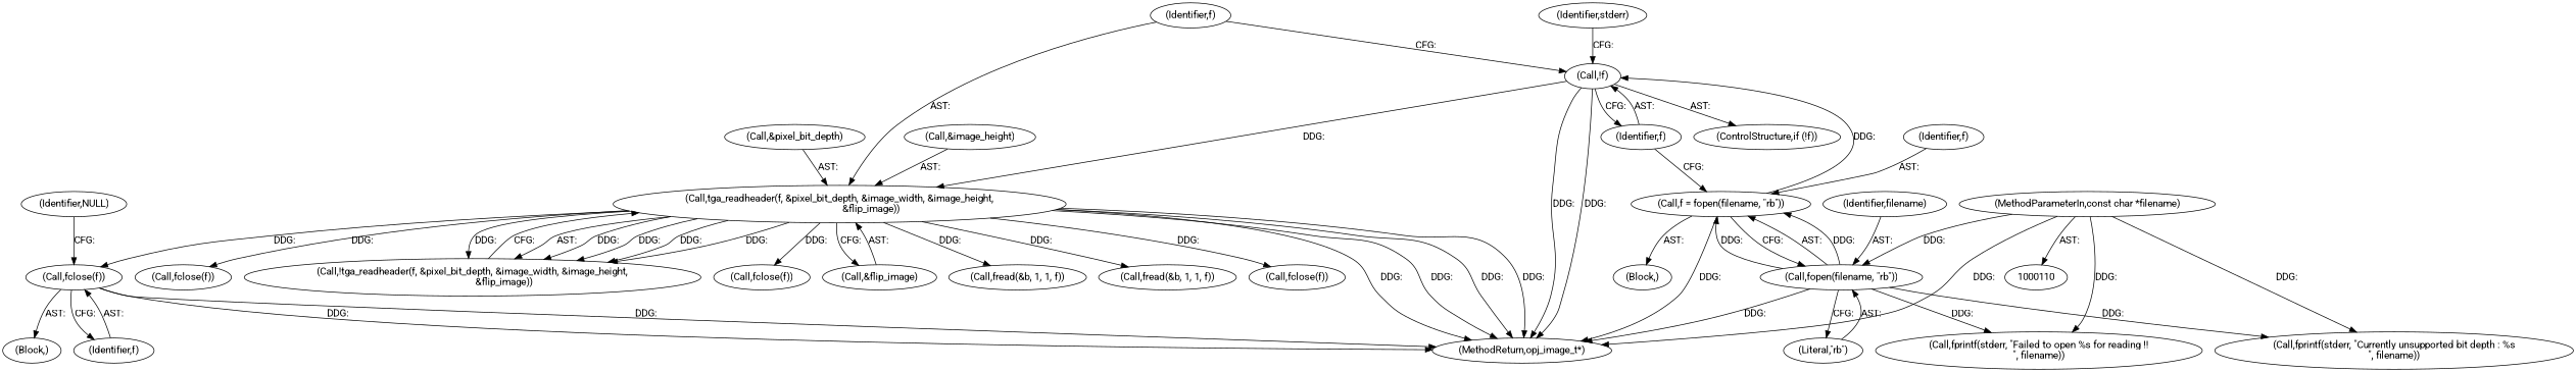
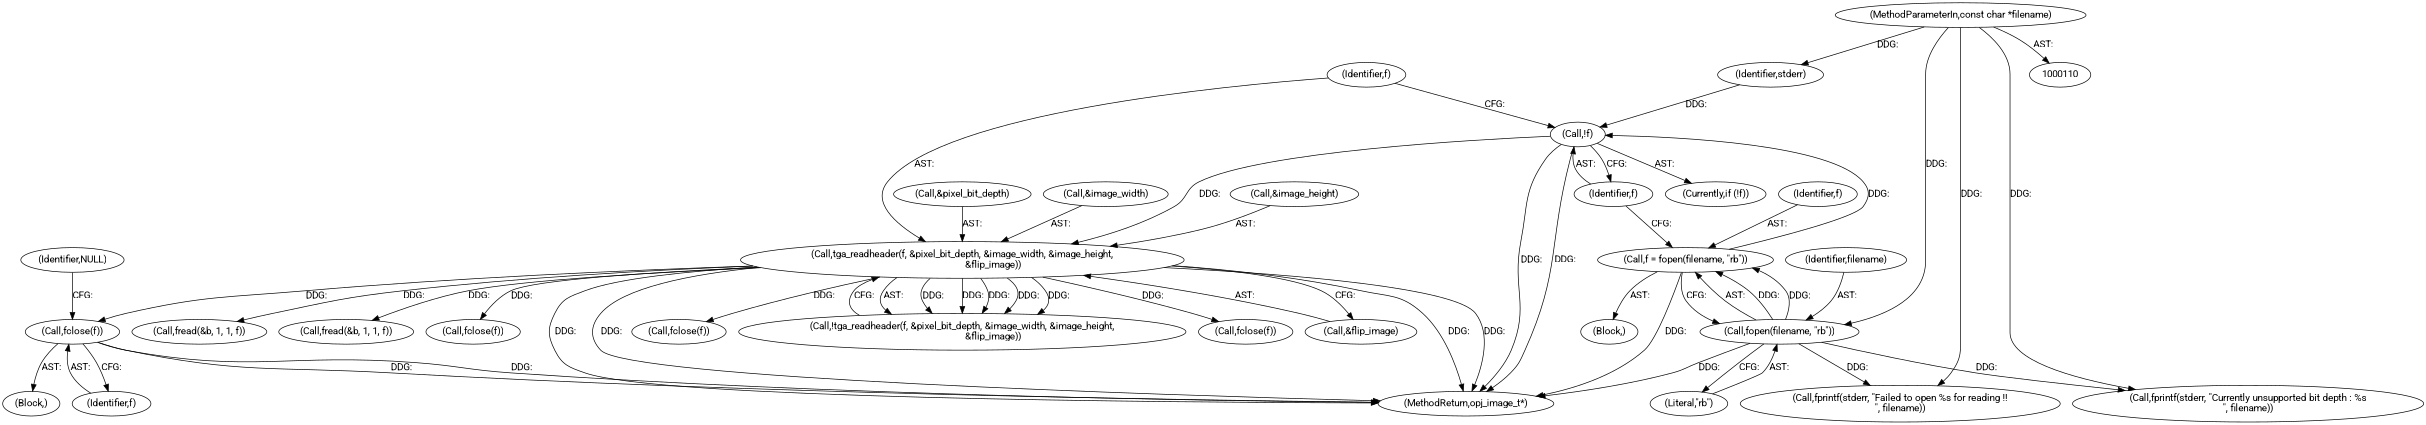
  digraph {
    fontname=Roboto
    node [fontname=Roboto]
    edge [fontname=Roboto]
    n1 [label="(Call,fclose(f))"]
    n2 [label="(Block,)"]
    n3 [label="(Identifier,f)"]
    n4 [label="(MethodReturn,opj_image_t*)"]
    n5 [label="(Call,tga_readheader(f, &pixel_bit_depth, &image_width, &image_height,\n                        &flip_image))"]
    n6 [label="(Call,fclose(f))"]
    n7 [label="(Call,!tga_readheader(f, &pixel_bit_depth, &image_width, &image_height,\n                        &flip_image))"]
    n8 [label="(Call,fclose(f))"]
    n9 [label="(Call,&flip_image)"]
    n10 [label="(Call,fread(&b, 1, 1, f))"]
    n11 [label="(Call,fread(&b, 1, 1, f))"]
    n12 [label="(Call,fclose(f))"]
    n13 [label="(Call,!f)"]
-   n14 [label="(ControlStructure,if (!f))"]
+   n14 [label="(Currently,if (!f))"]
    n15 [label="(Identifier,f)"]
    n16 [label="(Call,f = fopen(filename, \"rb\"))"]
    n17 [label="(Call,fopen(filename, \"rb\"))"]
    n18 [label="(Block,)"]
    n19 [label="(Call,fprintf(stderr, \"Failed to open %s for reading !!\n\", filename))"]
    n20 [label="(Call,fprintf(stderr, \"Currently unsupported bit depth : %s\n\", filename))"]
    n21 [label="(Literal,\"rb\")"]
    n22 [label="(MethodParameterIn,const char *filename)"]
    1000110
    n24 [label="(Call,&image_height)"]
    n25 [label="(Identifier,stderr)"]
    n26 [label="(Identifier,f)"]
    n27 [label="(Identifier,filename)"]
    n28 [label="(Call,&pixel_bit_depth)"]
    n29 [label="(Identifier,NULL)"]
+   n30 [label="(Call,&image_width)"]
    n31 [label="(Identifier,f)"]
    n1 -> n2 [label="AST: "]
    n1 -> n3 [label="CFG: "]
    n1 -> n4 [label="DDG: "]
    n1 -> n4 [label="DDG: "]
    n3 -> n1 [label="AST: "]
    n5 -> n1 [label="DDG: "]
    n5 -> n4 [label="DDG: "]
    n5 -> n4 [label="DDG: "]
    n5 -> n4 [label="DDG: "]
    n5 -> n4 [label="DDG: "]
    n5 -> n6 [label="DDG: "]
    n5 -> n7 [label="AST: "]
    n5 -> n7 [label="DDG: "]
    n5 -> n7 [label="DDG: "]
    n5 -> n7 [label="DDG: "]
    n5 -> n7 [label="DDG: "]
    n5 -> n7 [label="DDG: "]
    n5 -> n8 [label="DDG: "]
    n5 -> n9 [label="CFG: "]
    n5 -> n10 [label="DDG: "]
    n5 -> n11 [label="DDG: "]
    n5 -> n12 [label="DDG: "]
    n7 -> n5 [label="CFG: "]
    n9 -> n5 [label="AST: "]
    n13 -> n4 [label="DDG: "]
    n13 -> n4 [label="DDG: "]
    n13 -> n5 [label="DDG: "]
    n13 -> n14 [label="AST: "]
    n13 -> n15 [label="CFG: "]
    n15 -> n13 [label="AST: "]
    n15 -> n16 [label="CFG: "]
    n16 -> n4 [label="DDG: "]
    n16 -> n13 [label="DDG: "]
    n16 -> n17 [label="CFG: "]
    n16 -> n18 [label="AST: "]
    n17 -> n4 [label="DDG: "]
    n17 -> n16 [label="AST: "]
    n17 -> n16 [label="DDG: "]
    n17 -> n16 [label="DDG: "]
    n17 -> n19 [label="DDG: "]
    n17 -> n20 [label="DDG: "]
    n17 -> n21 [label="CFG: "]
    n21 -> n17 [label="AST: "]
-   n22 -> n4 [label="DDG: "]
+   n22 -> n25 [label="DDG: "]
    n22 -> n17 [label="DDG: "]
    n22 -> n19 [label="DDG: "]
    n22 -> n20 [label="DDG: "]
    n22 -> 1000110 [label="AST: "]
    n24 -> n5 [label="AST: "]
-   n25 -> n13 [label="CFG: "]
+   n25 -> n13 [label="DDG: "]
    n26 -> n16 [label="AST: "]
    n27 -> n17 [label="AST: "]
    n28 -> n5 [label="AST: "]
    n29 -> n1 [label="CFG: "]
+   n30 -> n5 [label="AST: "]
    n31 -> n5 [label="AST: "]
    n31 -> n13 [label="CFG: "]
  }
